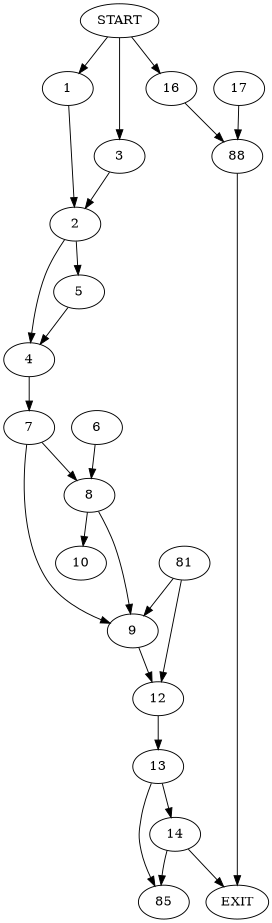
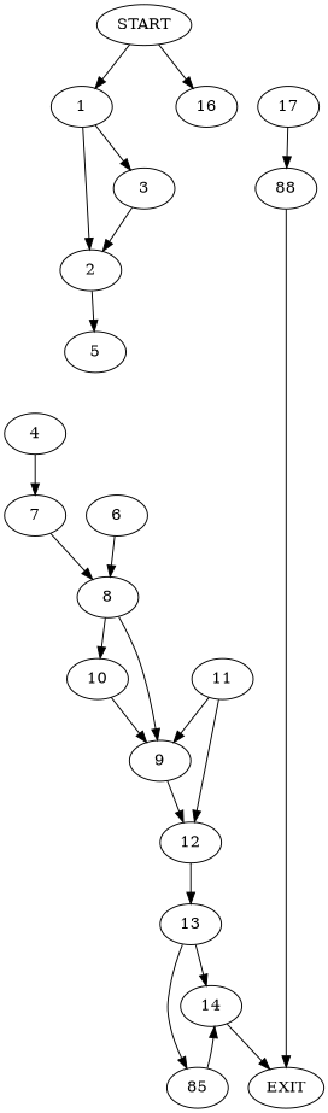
  digraph {
    n1 [label=START]
    1
    16
    2
    3
    n6 [label=88]
    n7 [label=EXIT]
    4
    5
    7
    6
    8
    9
    10
    12
    13
    14
    n18 [label=85]
-   11 [label=81]
+   11
    17
    n1 -> 1
    n1 -> 16
    1 -> 2
-   n1 -> 3
-   16 -> n6
-   2 -> 4
+   1 -> 3
    2 -> 5
    3 -> 2
    n6 -> n7
    4 -> 7
-   5 -> 4
    7 -> 8
    6 -> 8
    8 -> 9
    8 -> 10
    9 -> 12
-   7 -> 9
+   10 -> 9
    12 -> 13
    13 -> 14
    13 -> n18
    14 -> n7
-   14 -> n18
+   n18 -> 14
    11 -> 9
    11 -> 12
    17 -> n6
  }
